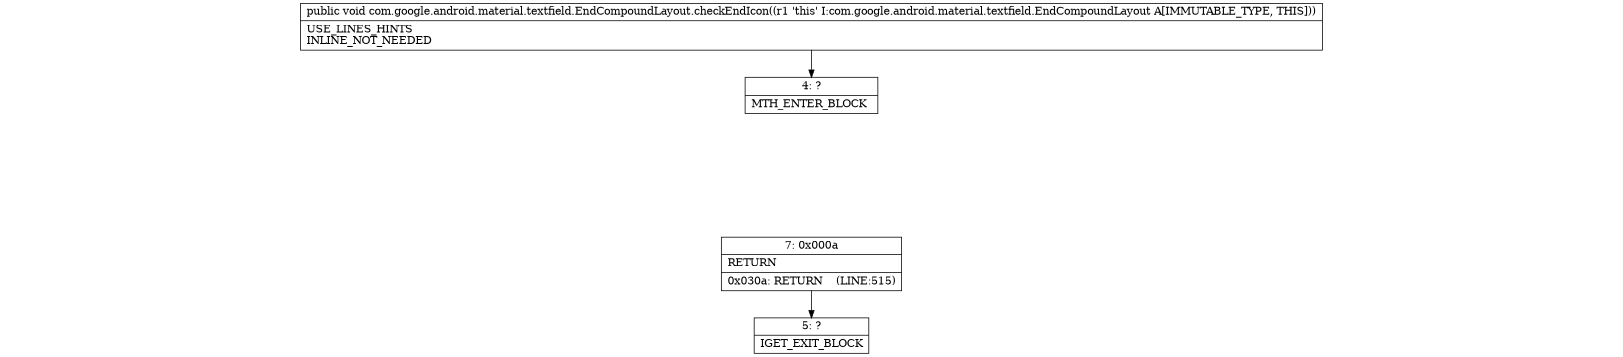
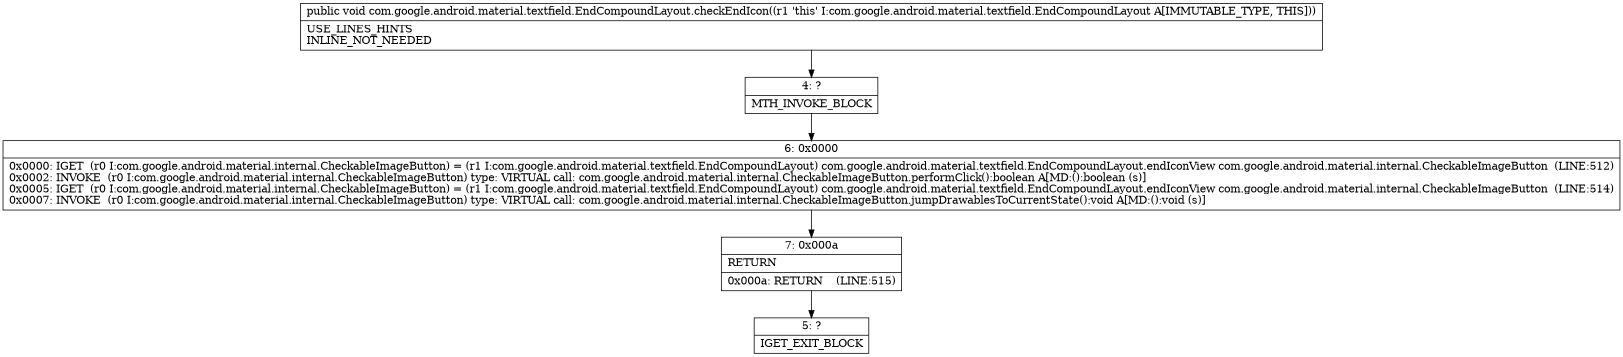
  digraph {
    node [shape=record]
-   n1 [label="{4\:\ ?|MTH_ENTER_BLOCK\l}"]
-   n3 [label="{7\:\ 0x000a|RETURN\l|0x030a: RETURN    (LINE:515)\l}"]
+   n1 [label="{4\:\ ?|MTH_INVOKE_BLOCK\l}"]
+   n2 [label="{6\:\ 0x0000|0x0000: IGET  (r0 I:com.google.android.material.internal.CheckableImageButton) = (r1 I:com.google.android.material.textfield.EndCompoundLayout) com.google.android.material.textfield.EndCompoundLayout.endIconView com.google.android.material.internal.CheckableImageButton  (LINE:512)\l0x0002: INVOKE  (r0 I:com.google.android.material.internal.CheckableImageButton) type: VIRTUAL call: com.google.android.material.internal.CheckableImageButton.performClick():boolean A[MD:():boolean (s)]\l0x0005: IGET  (r0 I:com.google.android.material.internal.CheckableImageButton) = (r1 I:com.google.android.material.textfield.EndCompoundLayout) com.google.android.material.textfield.EndCompoundLayout.endIconView com.google.android.material.internal.CheckableImageButton  (LINE:514)\l0x0007: INVOKE  (r0 I:com.google.android.material.internal.CheckableImageButton) type: VIRTUAL call: com.google.android.material.internal.CheckableImageButton.jumpDrawablesToCurrentState():void A[MD:():void (s)]\l}"]
+   n3 [label="{7\:\ 0x000a|RETURN\l|0x000a: RETURN    (LINE:515)\l}"]
    n4 [label="{5\:\ ?|IGET_EXIT_BLOCK\l}"]
    n5 [label="{public void com.google.android.material.textfield.EndCompoundLayout.checkEndIcon((r1 'this' I:com.google.android.material.textfield.EndCompoundLayout A[IMMUTABLE_TYPE, THIS]))  | USE_LINES_HINTS\lINLINE_NOT_NEEDED\l}"]
+   n1 -> n2
+   n2 -> n3
    n3 -> n4
    n5 -> n1
  }
